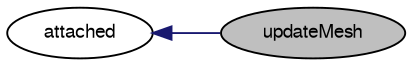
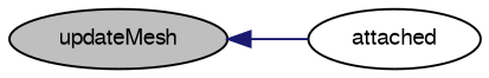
  digraph {
    rankdir=LR
    node [color=black fontname=FreeSans fontsize=10 shape=ellipse]
    n1 [fillcolor=grey75 fontcolor=black height=0.2 label=updateMesh style=filled width=0.4]
    n2 [height=0.2 label=attached width=0.4]
-   n2 -> n1 [color=midnightblue dir=back fontname=FreeSans fontsize=10 labelfontname=FreeSans labelfontsize=10 style=solid]
+   n1 -> n2 [color=midnightblue dir=back fontname=FreeSans fontsize=10 labelfontname=FreeSans labelfontsize=10 style=solid]
  }
